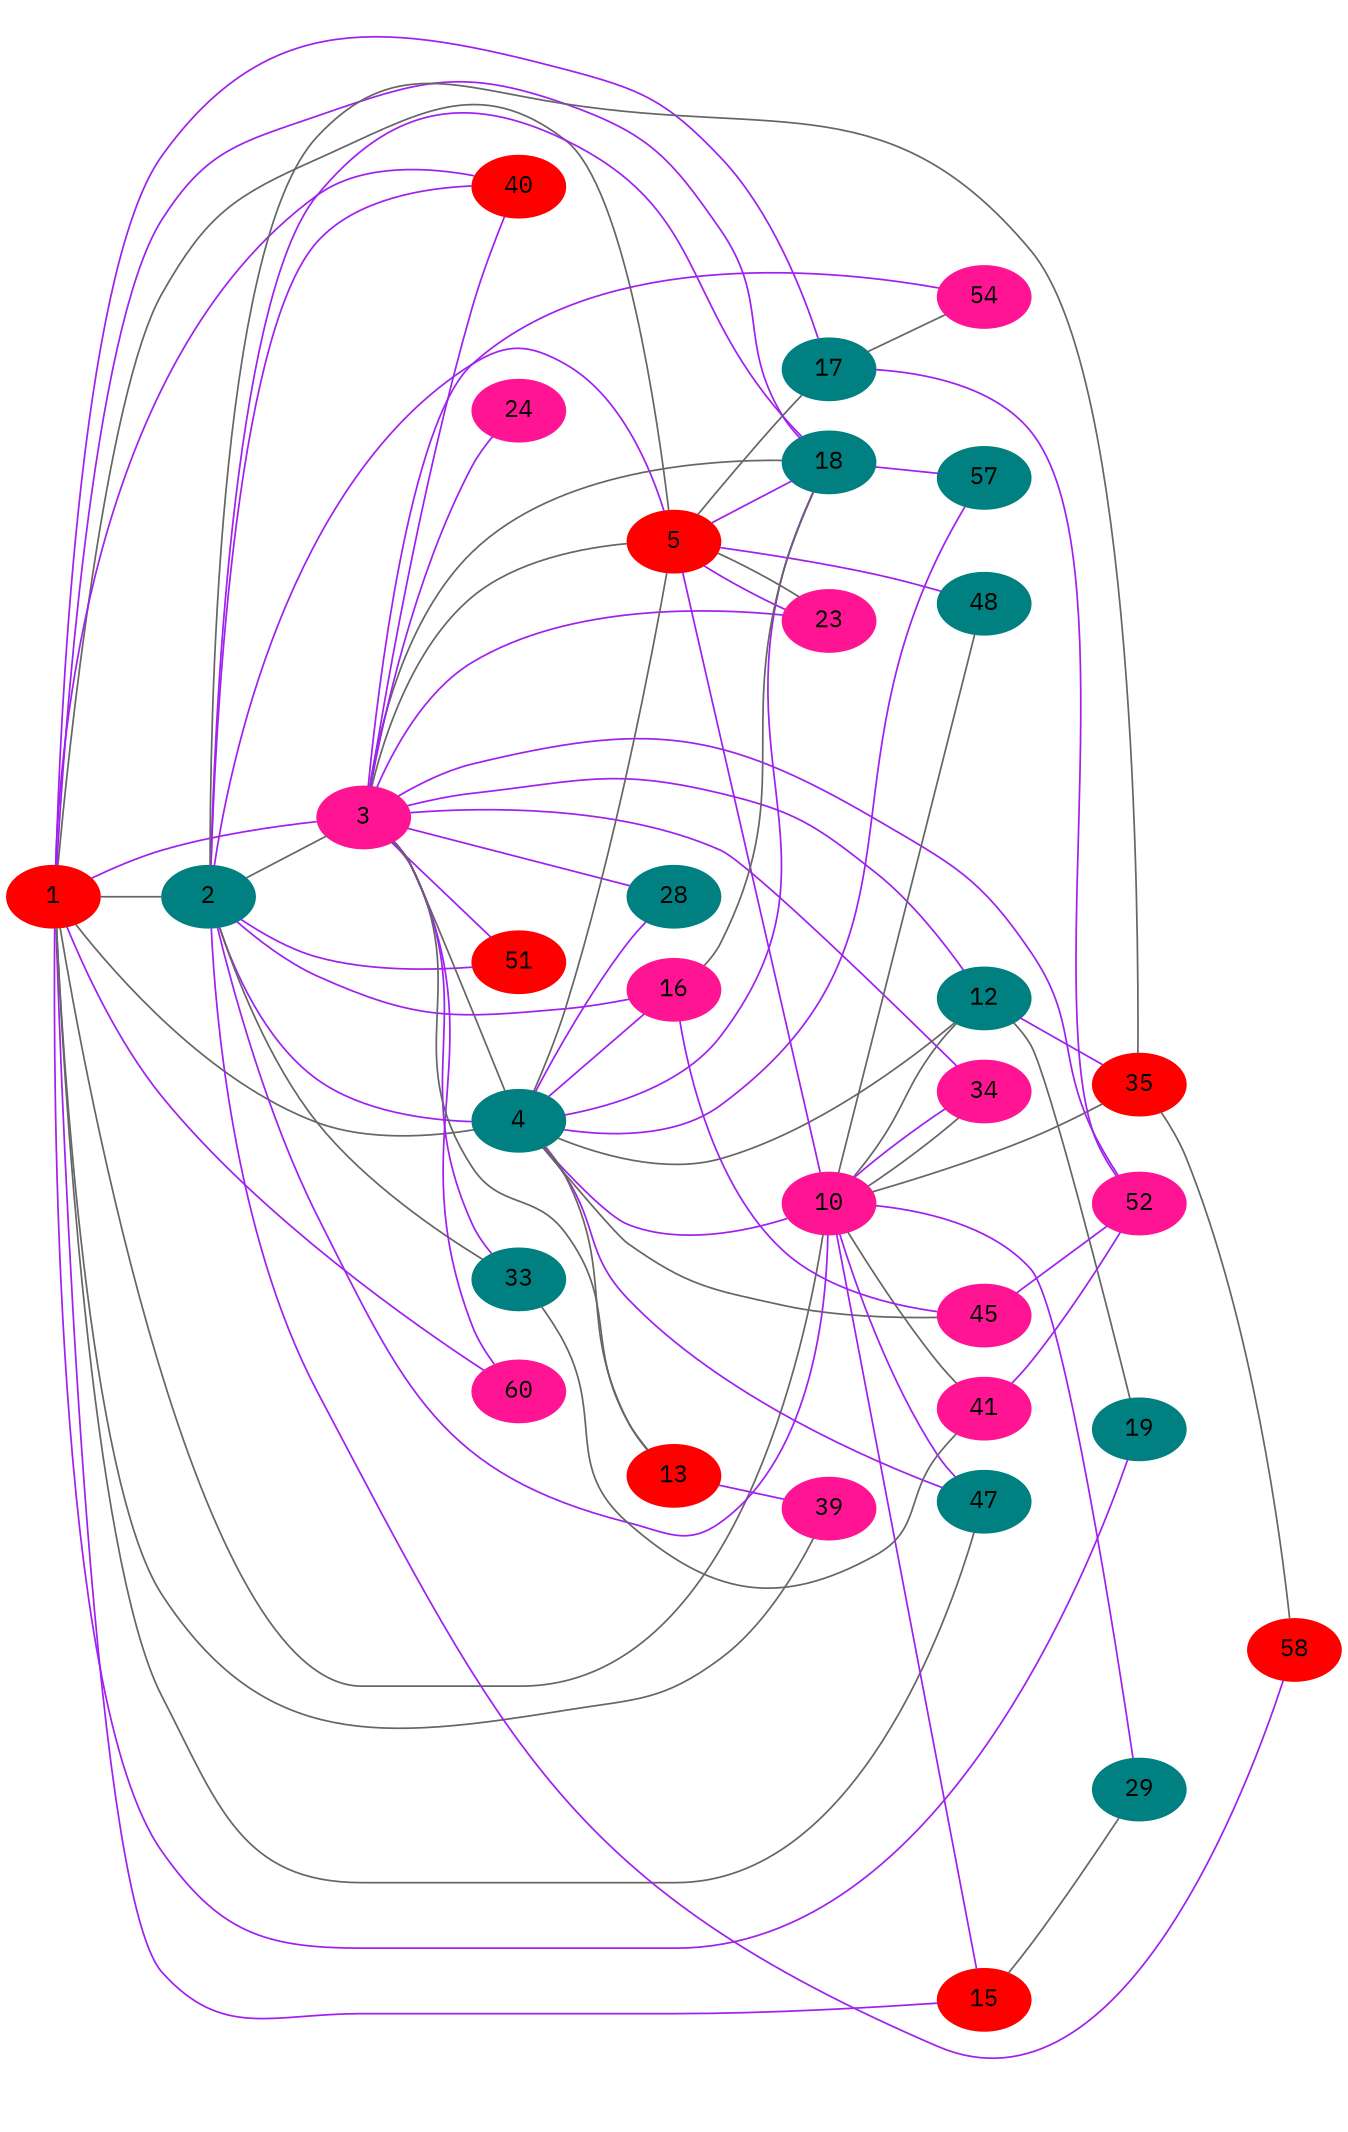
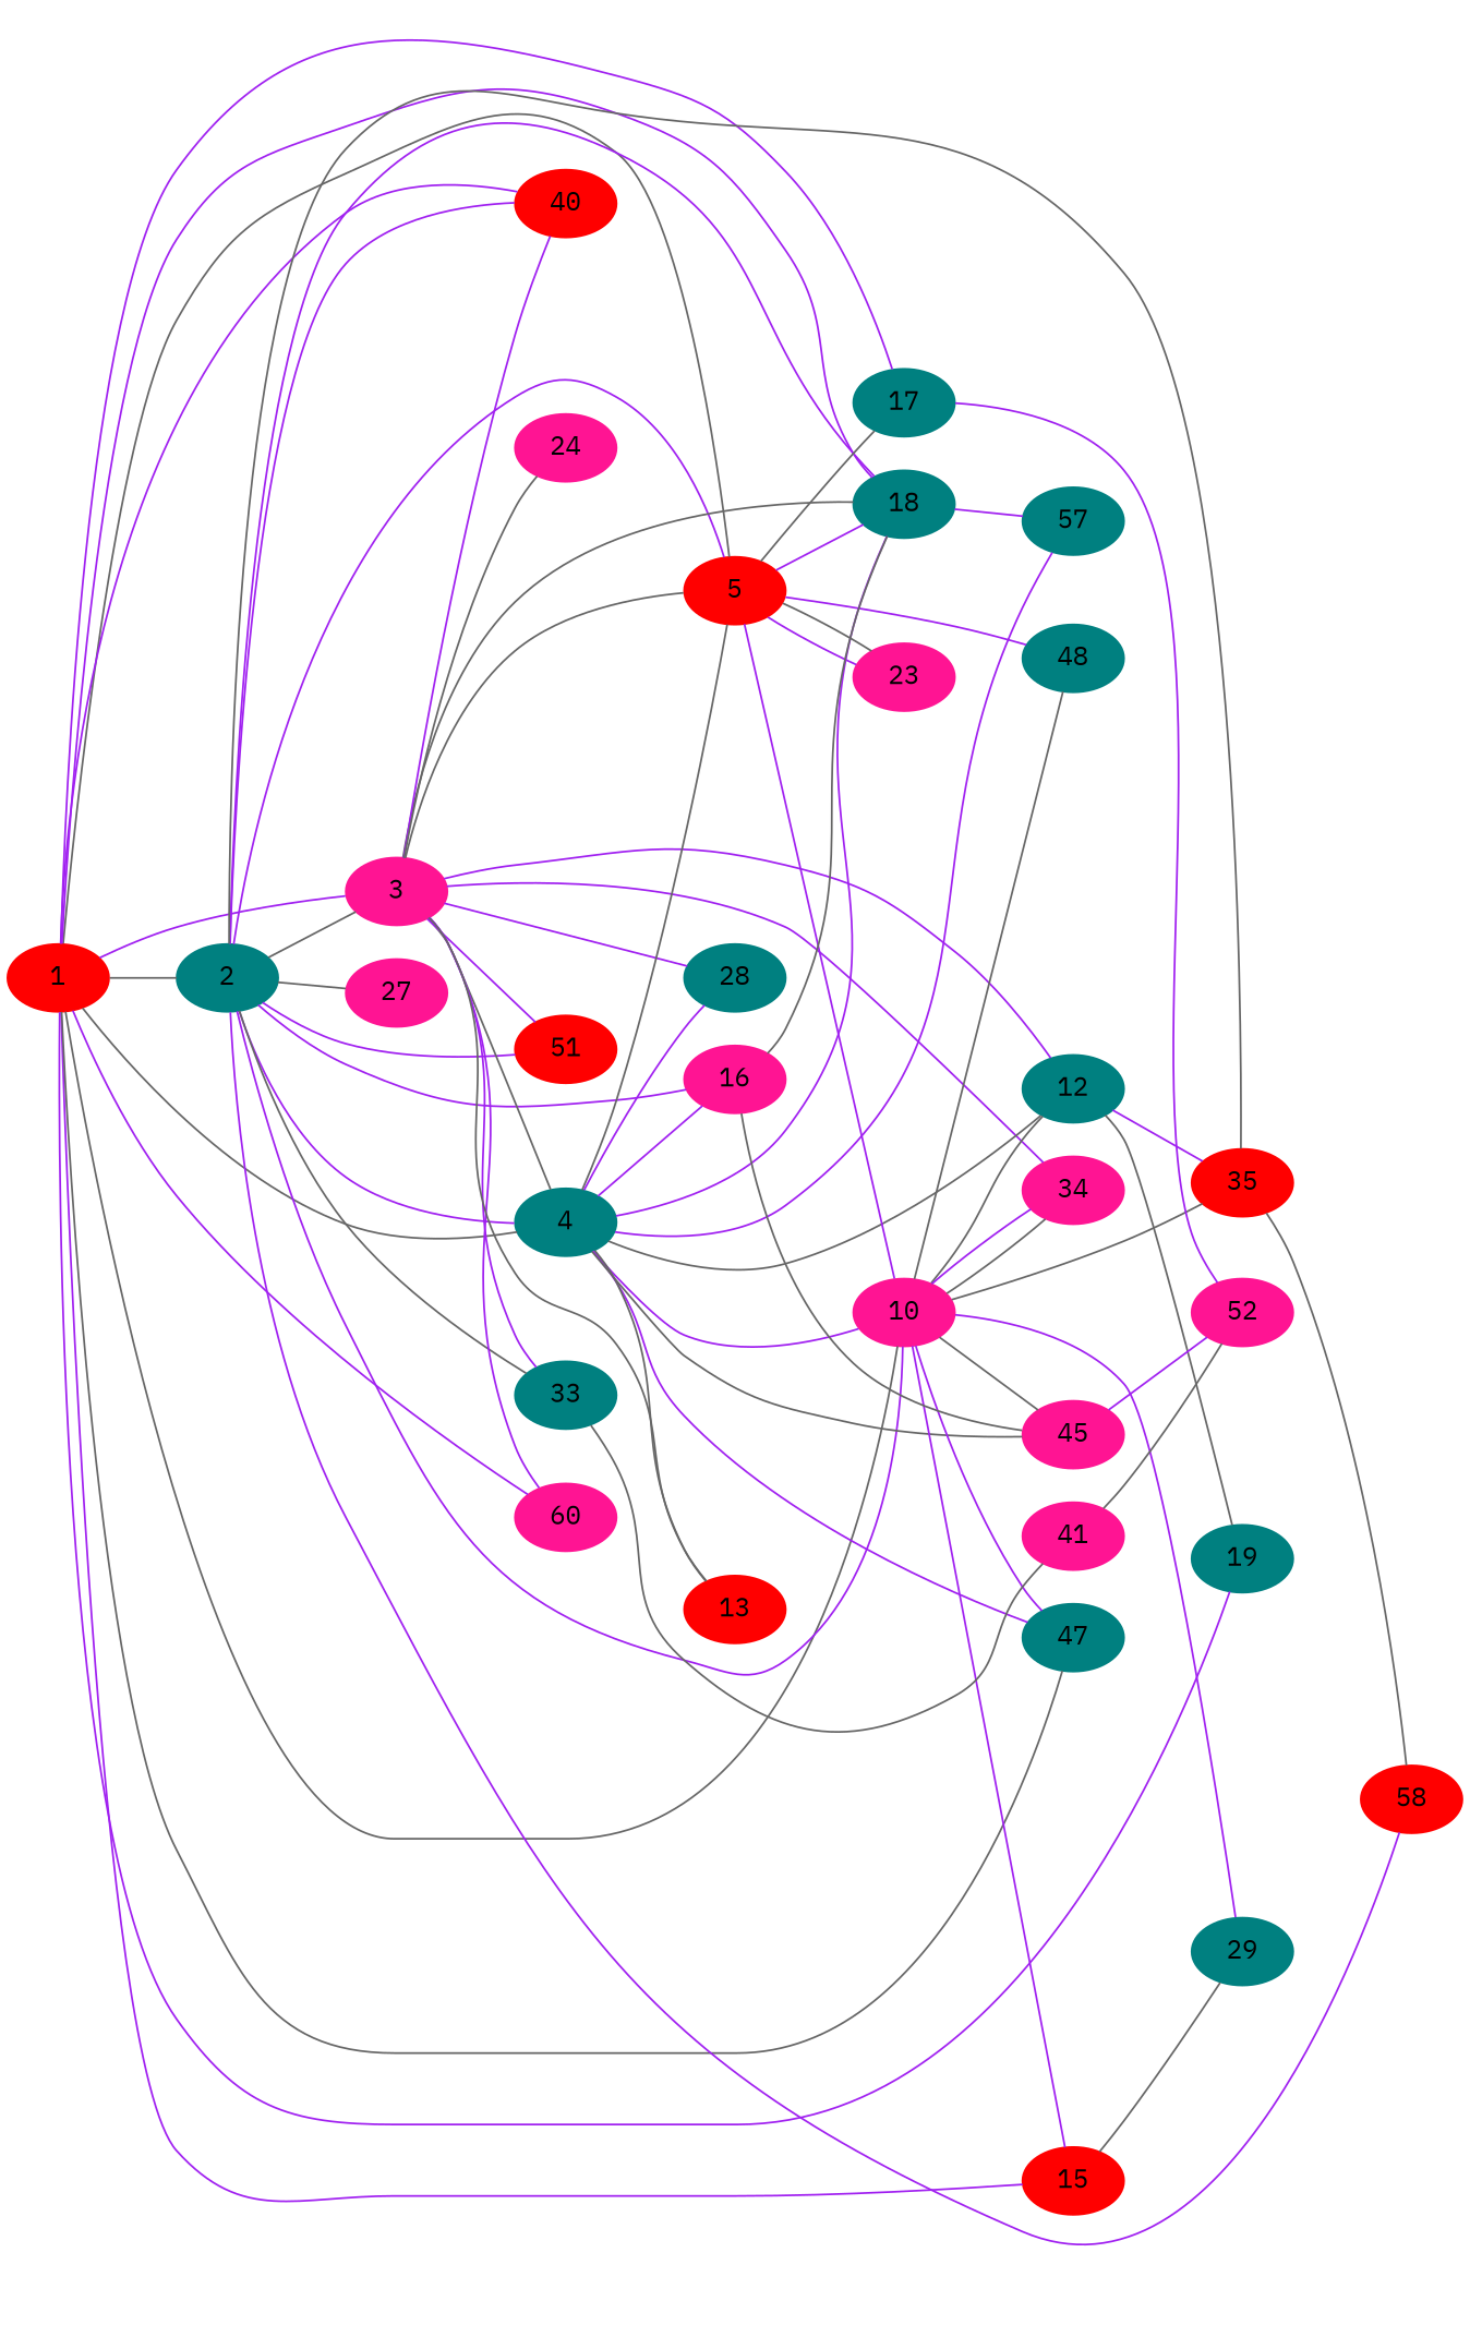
  graph {
    fontname="IBM Plex Mono"
    rankdir=LR
    node [color=deeppink fontname="IBM Plex Mono" style=filled]
    edge [color=purple fontname="IBM Plex Mono"]
    1 [color=red super="+46"]
    2 [color=teal super="+7"]
    3 [super="+26+6+53+9"]
    4 [color=teal super="+8"]
    5 [color=red]
    10
    15 [color=red]
    17 [color=teal]
    18 [color=teal super="+44+59+32+38"]
    19 [color=teal]
-   39
    40 [color=red super="+71"]
    47 [color=teal super="+61"]
    n14 [label=60]
    16
+   27
    33 [color=teal]
    35 [color=red super="+62"]
    51 [color=red]
    58 [color=red]
    12 [color=teal super="+21"]
    13 [color=red]
    23 [super="+49"]
    24
    28 [color=teal]
    34 [super="+42"]
    52 [super="+68+56"]
-   54
    45
    57 [color=teal]
    48 [color=teal]
    29 [color=teal]
    41
    1 -- 2 [color=gray40 weight=2]
    1 -- 3 [weight=4]
    1 -- 4 [color=gray40 weight=2]
    1 -- 5 [color=gray40]
    1 -- 10 [color=gray40 weight=2]
    1 -- 15
    1 -- 17
    1 -- 18
    1 -- 19
-   1 -- 39 [color=gray40]
    1 -- 40
    1 -- 47 [color=gray40]
    1 -- n14
    2 -- 3 [color=gray40 weight=8]
    2 -- 4 [weight=4]
    2 -- 5 [weight=3]
    2 -- 10 [weight=2]
    2 -- 18 [weight=2]
    2 -- 40
    2 -- 16
+   2 -- 27 [color=gray40]
    2 -- 33 [color=gray40]
    2 -- 35 [color=gray40]
    2 -- 51
    2 -- 58
    3 -- 4 [color=gray40 weight=11]
    3 -- 5 [color=gray40 weight=4]
    3 -- 18 [color=gray40]
    3 -- 40
    3 -- n14
    3 -- 33
    3 -- 51
    3 -- 12
    3 -- 13 [color=gray40]
-   3 -- 23
-   3 -- 24 [weight=2]
+   3 -- 24 [color=gray40 weight=2]
    3 -- 28
    3 -- 34 [weight=2]
-   3 -- 52
-   3 -- 54
    4 -- 5 [color=gray40 weight=2]
    4 -- 10 [weight=3]
    4 -- 18 [weight=2]
    4 -- 47
    4 -- 16
    4 -- 12 [color=gray40]
    4 -- 13 [color=gray40]
    4 -- 28
    4 -- 45 [color=gray40]
    4 -- 57
    5 -- 10
    5 -- 17 [color=gray40]
    5 -- 18 [weight=2]
    5 -- 23
    5 -- 23 [color=gray40]
    5 -- 48
    10 -- 15
    10 -- 47
    10 -- 35 [color=gray40]
    10 -- 12 [color=gray40]
    10 -- 34 [color=gray40 weight=2]
    10 -- 34
    10 -- 48 [color=gray40]
    10 -- 29
-   10 -- 41 [color=gray40]
+   10 -- 45 [color=gray40]
    15 -- 29 [color=gray40]
    17 -- 52
-   17 -- 54 [color=gray40]
    18 -- 57
    16 -- 18 [color=gray40]
-   16 -- 45
+   16 -- 45 [color=gray40]
    33 -- 41 [color=gray40]
    35 -- 58 [color=gray40]
    12 -- 19 [color=gray40]
    12 -- 35
-   13 -- 39
    45 -- 52
-   41 -- 52
+   41 -- 52 [color=gray40]
  }
